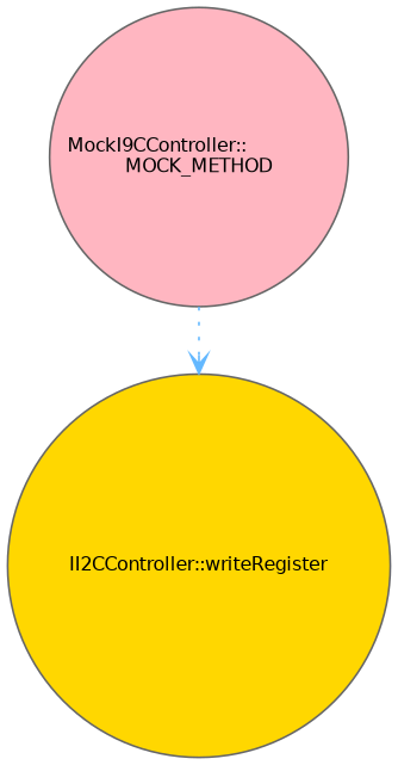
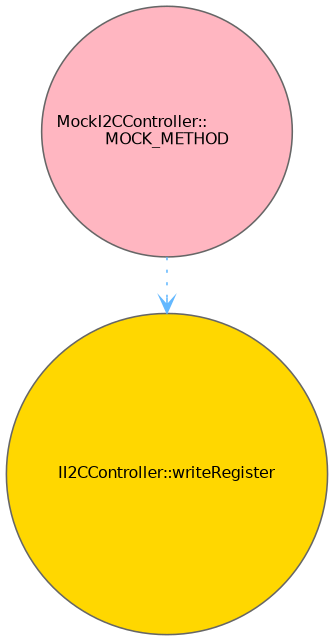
  digraph {
    rankdir=TB
    node [fontname=Helvetica fontsize=10 shape=circle style=filled]
-   n1 [color=gray40 fillcolor=lightpink fontcolor=black height=0.2 label="MockI9CController::\lMOCK_METHOD" width=0.4]
+   n1 [color=gray40 fillcolor=lightpink fontcolor=black height=0.2 label="MockI2CController::\lMOCK_METHOD" width=0.4]
    n2 [color=grey40 fillcolor=gold height=0.2 label="II2CController::writeRegister" width=0.4]
    n1 -> n2 [color=steelblue1 fontname=Helvetica fontsize=10 labelfontname=Helvetica labelfontsize=10 style=dotted arrowhead=vee]
  }
